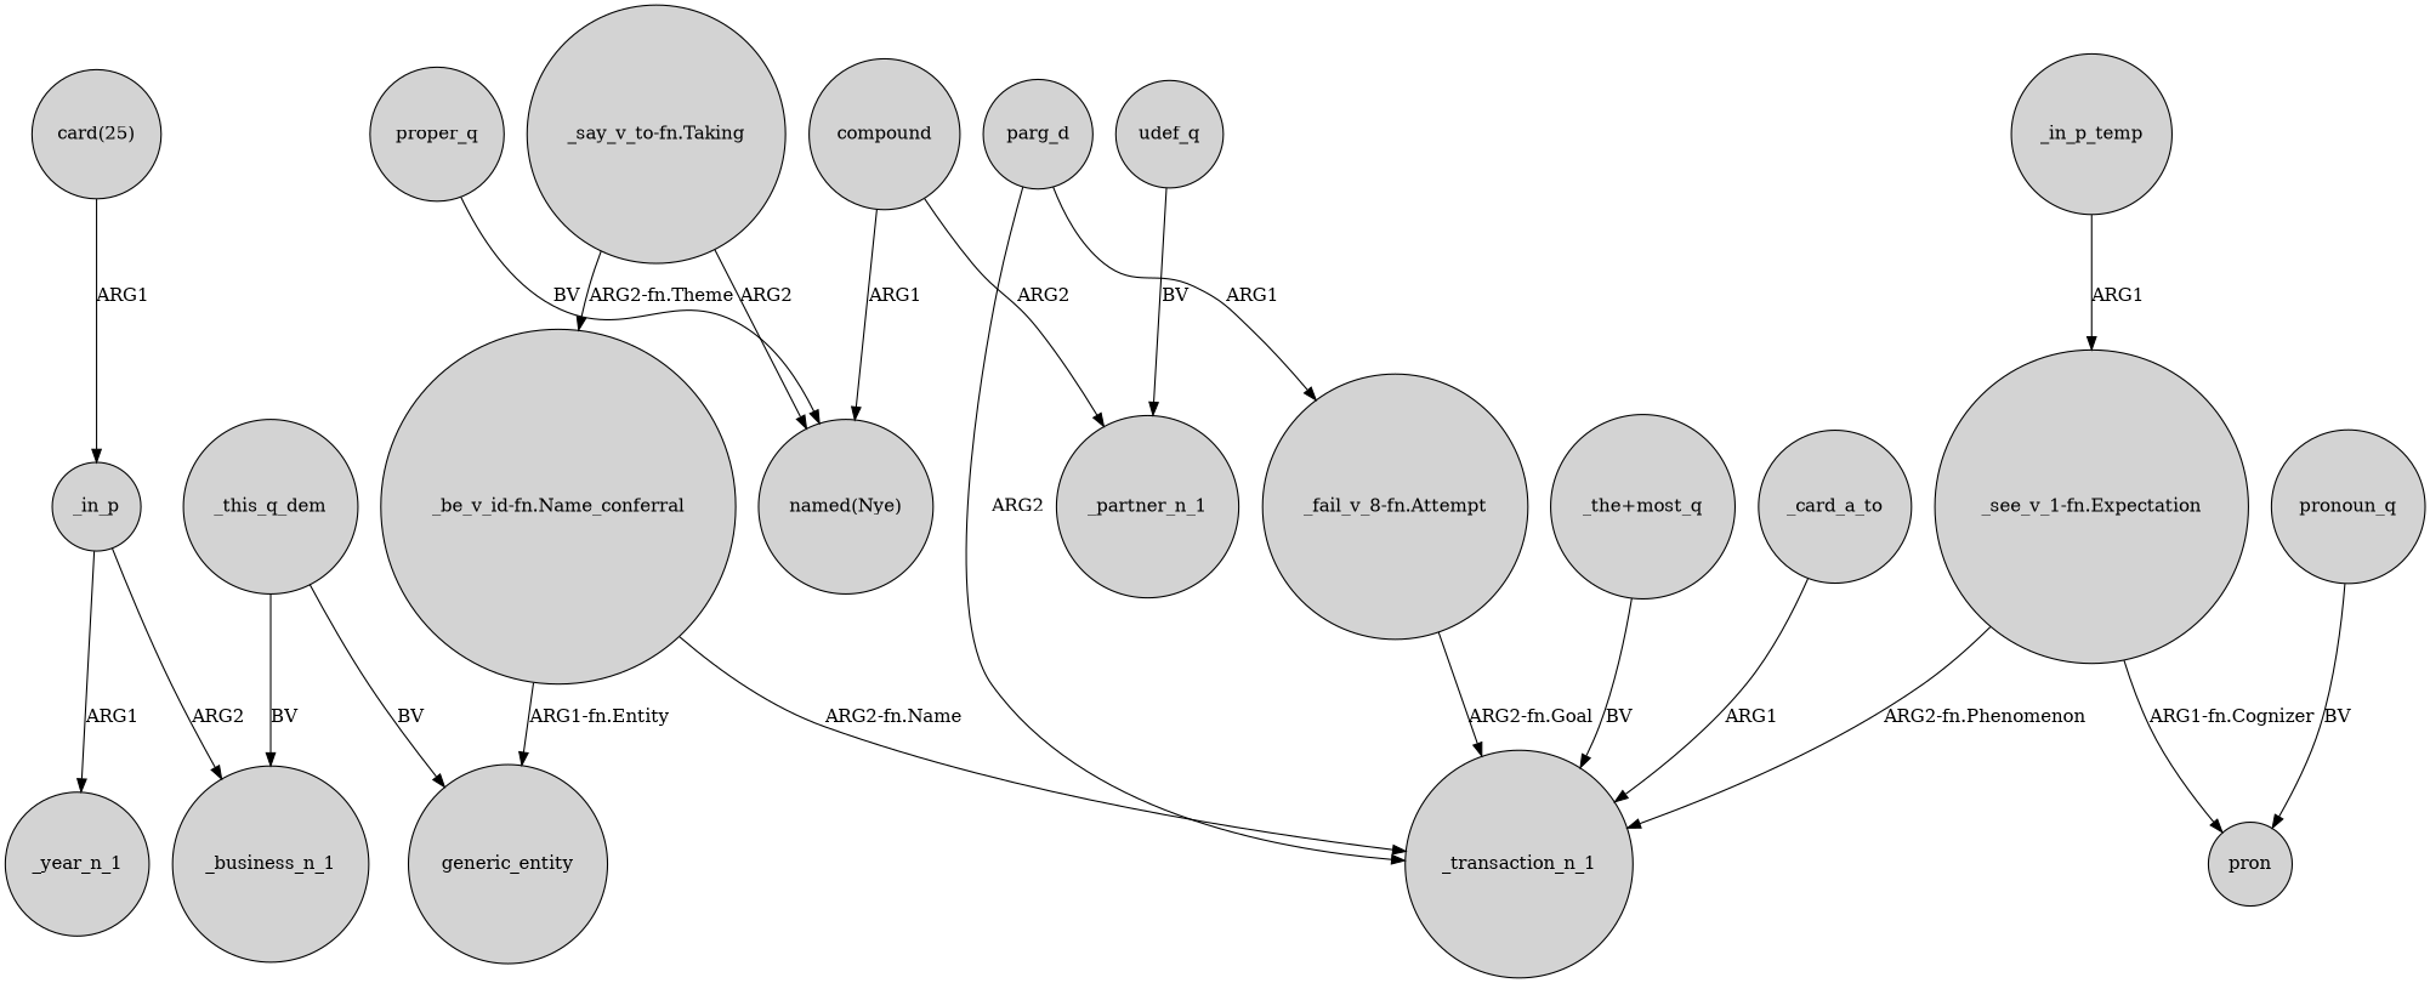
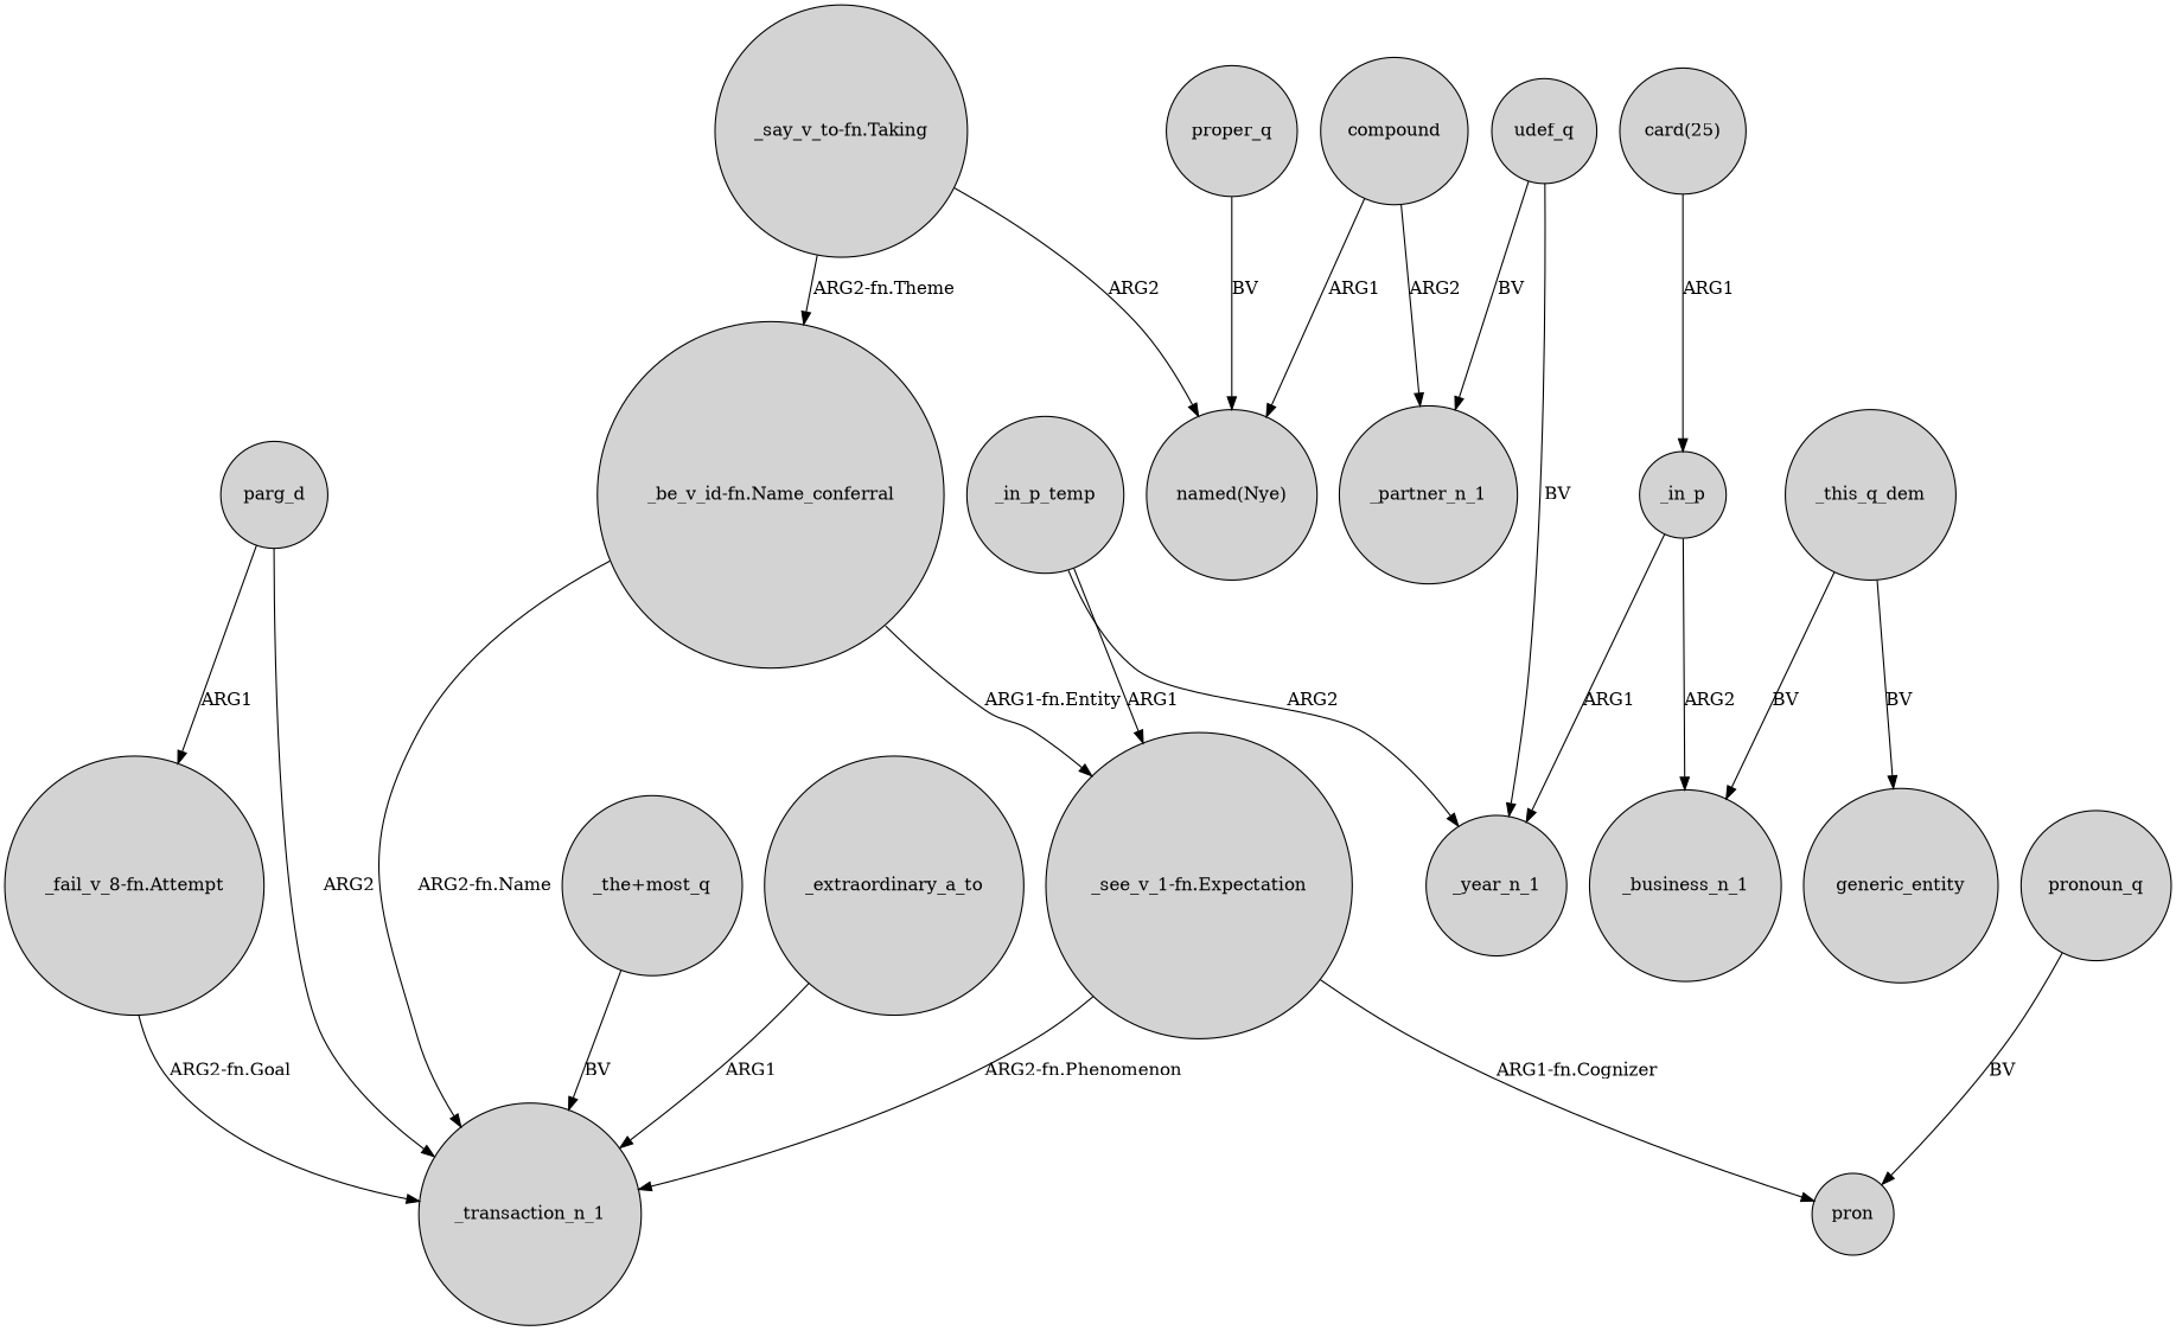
  digraph {
    node [shape=circle style=filled]
    "_see_v_1-fn.Expectation"
    _transaction_n_1
    pron
    "_say_v_to-fn.Taking"
    "_be_v_id-fn.Name_conferral"
    "named(Nye)"
    generic_entity
    parg_d
    n9 [label="_fail_v_8-fn.Attempt"]
    compound
    _partner_n_1
    _in_p
    _year_n_1
    _business_n_1
    _in_p_temp
    "_the+most_q"
    _this_q_dem
    pronoun_q
    udef_q
-   _extraordinary_a_to [label=_card_a_to]
+   _extraordinary_a_to
    proper_q
    "card(25)"
    "_see_v_1-fn.Expectation" -> _transaction_n_1 [label="ARG2-fn.Phenomenon"]
    "_see_v_1-fn.Expectation" -> pron [label="ARG1-fn.Cognizer"]
    "_say_v_to-fn.Taking" -> "_be_v_id-fn.Name_conferral" [label="ARG2-fn.Theme"]
    "_say_v_to-fn.Taking" -> "named(Nye)" [label=ARG2]
    "_be_v_id-fn.Name_conferral" -> _transaction_n_1 [label="ARG2-fn.Name"]
-   "_be_v_id-fn.Name_conferral" -> generic_entity [label="ARG1-fn.Entity"]
+   "_be_v_id-fn.Name_conferral" -> "_see_v_1-fn.Expectation" [label="ARG1-fn.Entity"]
    parg_d -> _transaction_n_1 [label=ARG2]
    parg_d -> n9 [label=ARG1]
    n9 -> _transaction_n_1 [label="ARG2-fn.Goal"]
    compound -> "named(Nye)" [label=ARG1]
    compound -> _partner_n_1 [label=ARG2]
    _in_p -> _year_n_1 [label=ARG1]
    _in_p -> _business_n_1 [label=ARG2]
    _in_p_temp -> "_see_v_1-fn.Expectation" [label=ARG1]
+   _in_p_temp -> _year_n_1 [label=ARG2]
    "_the+most_q" -> _transaction_n_1 [label=BV]
    _this_q_dem -> generic_entity [label=BV]
    _this_q_dem -> _business_n_1 [label=BV]
    pronoun_q -> pron [label=BV]
    udef_q -> _partner_n_1 [label=BV]
+   udef_q -> _year_n_1 [label=BV]
    _extraordinary_a_to -> _transaction_n_1 [label=ARG1]
    proper_q -> "named(Nye)" [label=BV]
    "card(25)" -> _in_p [label=ARG1]
  }
